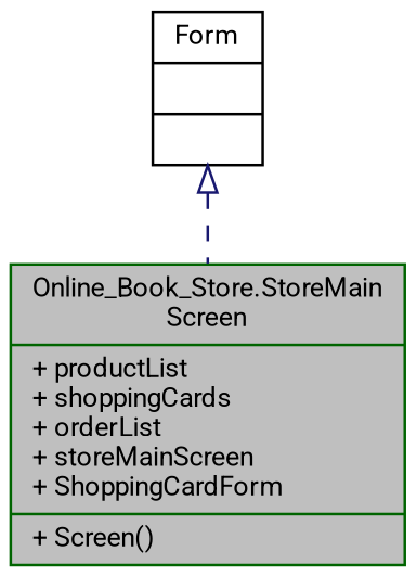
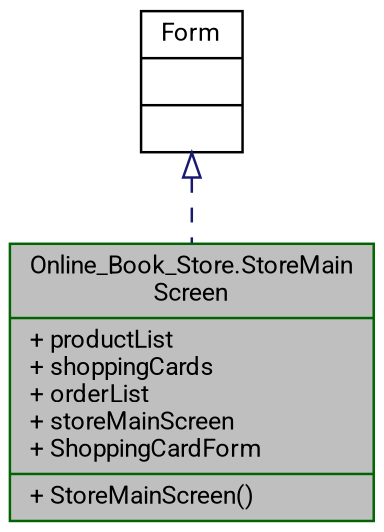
  digraph {
    fontname=Roboto
    node [fontname=Roboto fontsize=10 shape=record style=filled]
-   n1 [color=darkgreen fillcolor=grey75 fontcolor=black height=0.2 label="{Online_Book_Store.StoreMain\lScreen\n|+ productList\l+ shoppingCards\l+ orderList\l+ storeMainScreen\l+ ShoppingCardForm\l|+ Screen()\l}" width=0.4]
+   n1 [color=darkgreen fillcolor=grey75 fontcolor=black height=0.2 label="{Online_Book_Store.StoreMain\lScreen\n|+ productList\l+ shoppingCards\l+ orderList\l+ storeMainScreen\l+ ShoppingCardForm\l|+ StoreMainScreen()\l}" width=0.4]
    n2 [color=black fillcolor=white height=0.2 label="{Form\n||}" width=0.4]
    n2 -> n1 [arrowtail=onormal color=midnightblue dir=back fontname=Roboto fontsize=10 labelfontname=Helvetica labelfontsize=10 style=dashed]
  }
